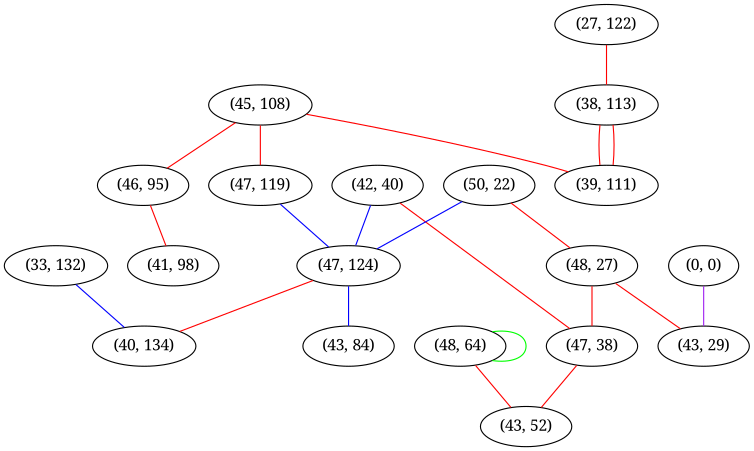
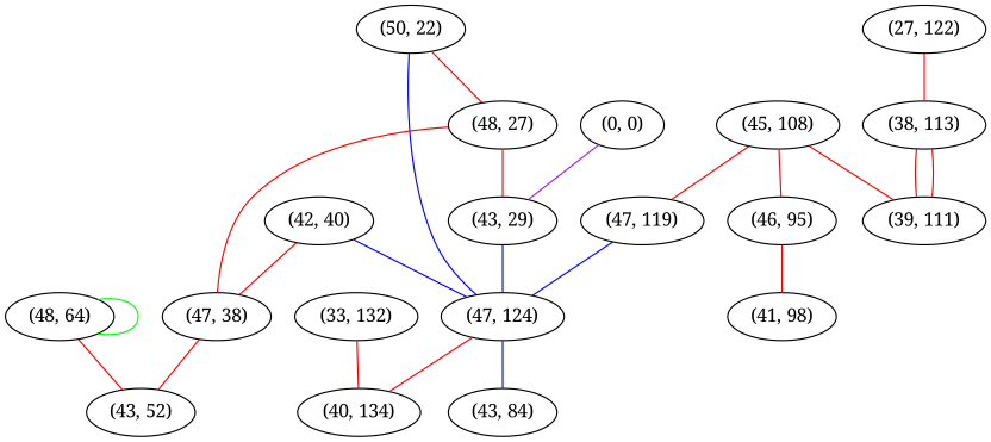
  graph {
    fontname="Noto Serif"
    node [fontname="Noto Serif"]
    edge [color=red fontname="Noto Serif" weight=1]
    "(42, 40)"
    "(47, 124)"
    "(47, 38)"
    "(40, 134)"
    "(43, 84)"
    "(43, 52)"
    "(45, 108)"
    "(46, 95)"
    "(47, 119)"
    "(39, 111)"
    "(41, 98)"
    "(50, 22)"
    "(48, 27)"
    "(43, 29)"
    "(0, 0)"
    "(27, 122)"
    "(38, 113)"
    "(33, 132)"
    "(48, 64)"
    "(42, 40)" -- "(47, 124)" [color=blue weight=3]
    "(42, 40)" -- "(47, 38)"
    "(47, 124)" -- "(40, 134)"
    "(47, 124)" -- "(43, 84)" [color=blue weight=3]
    "(47, 38)" -- "(43, 52)"
    "(45, 108)" -- "(46, 95)"
    "(45, 108)" -- "(47, 119)"
    "(45, 108)" -- "(39, 111)"
    "(46, 95)" -- "(41, 98)"
    "(47, 119)" -- "(47, 124)" [color=blue weight=3]
    "(50, 22)" -- "(47, 124)" [color=blue weight=3]
    "(50, 22)" -- "(48, 27)"
    "(48, 27)" -- "(47, 38)"
    "(48, 27)" -- "(43, 29)"
+   "(43, 29)" -- "(47, 124)" [color=blue weight=3]
    "(0, 0)" -- "(43, 29)" [color=purple weight=4]
    "(27, 122)" -- "(38, 113)"
    "(38, 113)" -- "(39, 111)"
    "(38, 113)" -- "(39, 111)"
-   "(33, 132)" -- "(40, 134)" [color=blue]
+   "(33, 132)" -- "(40, 134)"
    "(48, 64)" -- "(43, 52)"
    "(48, 64)" -- "(48, 64)" [color=green weight=2]
  }
